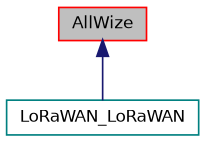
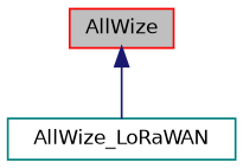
  digraph {
    node [fontname=Helvetica fontsize=10 shape=record style=filled]
    n1 [color=red fillcolor=grey75 fontcolor=black height=0.2 label=AllWize width=0.4]
-   n2 [color=teal fillcolor=white height=0.2 label=LoRaWAN_LoRaWAN width=0.4]
+   n2 [color=teal fillcolor=white height=0.2 label=AllWize_LoRaWAN width=0.4]
    n1 -> n2 [color=midnightblue dir=back fontname=Helvetica fontsize=10 labelfontname=Helvetica labelfontsize=10 style=solid]
  }
